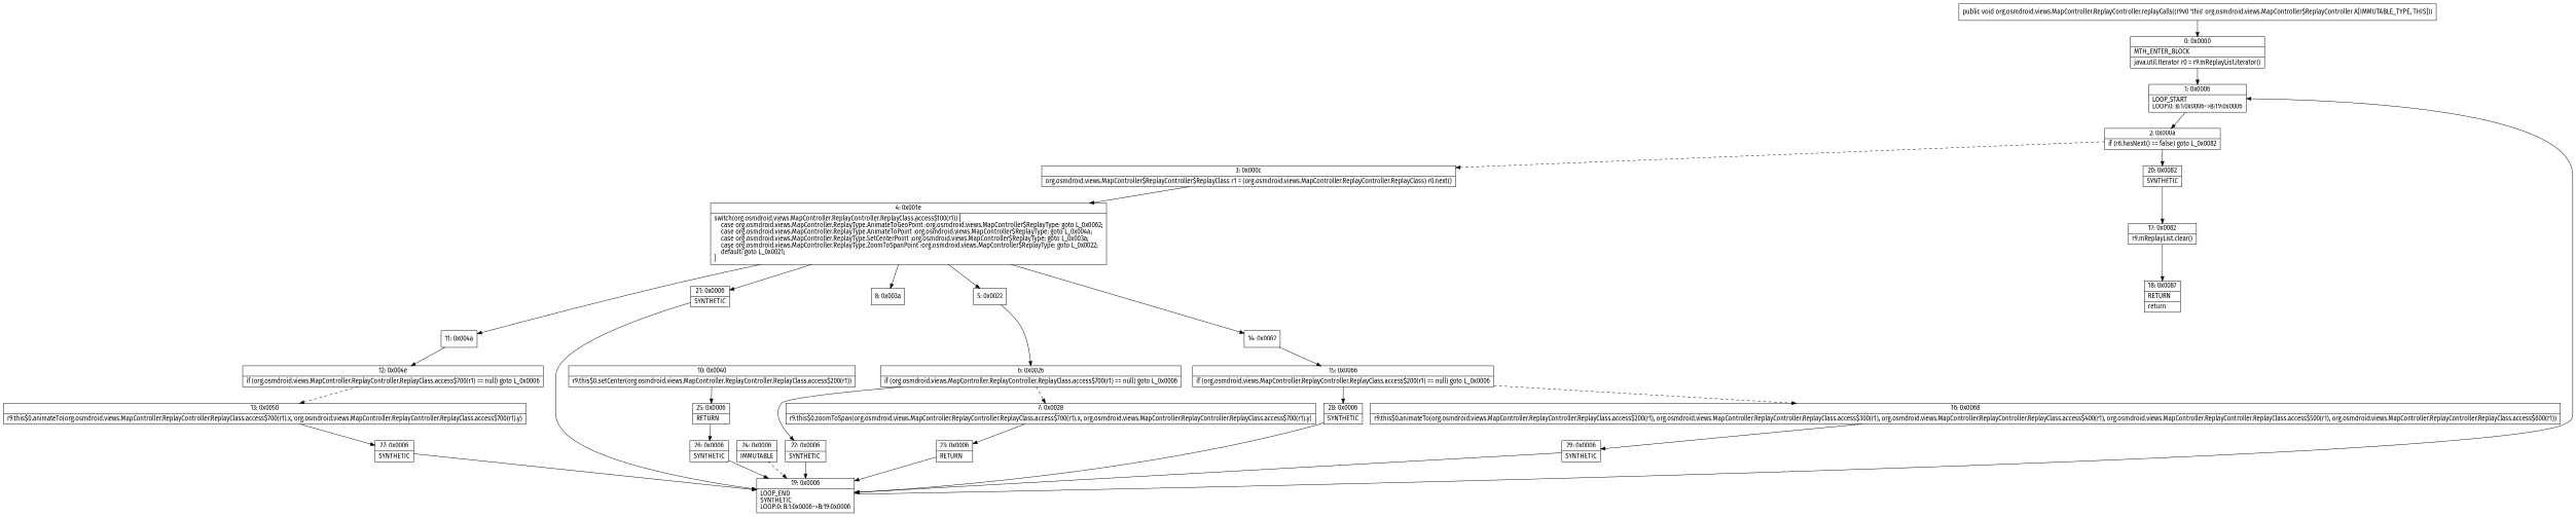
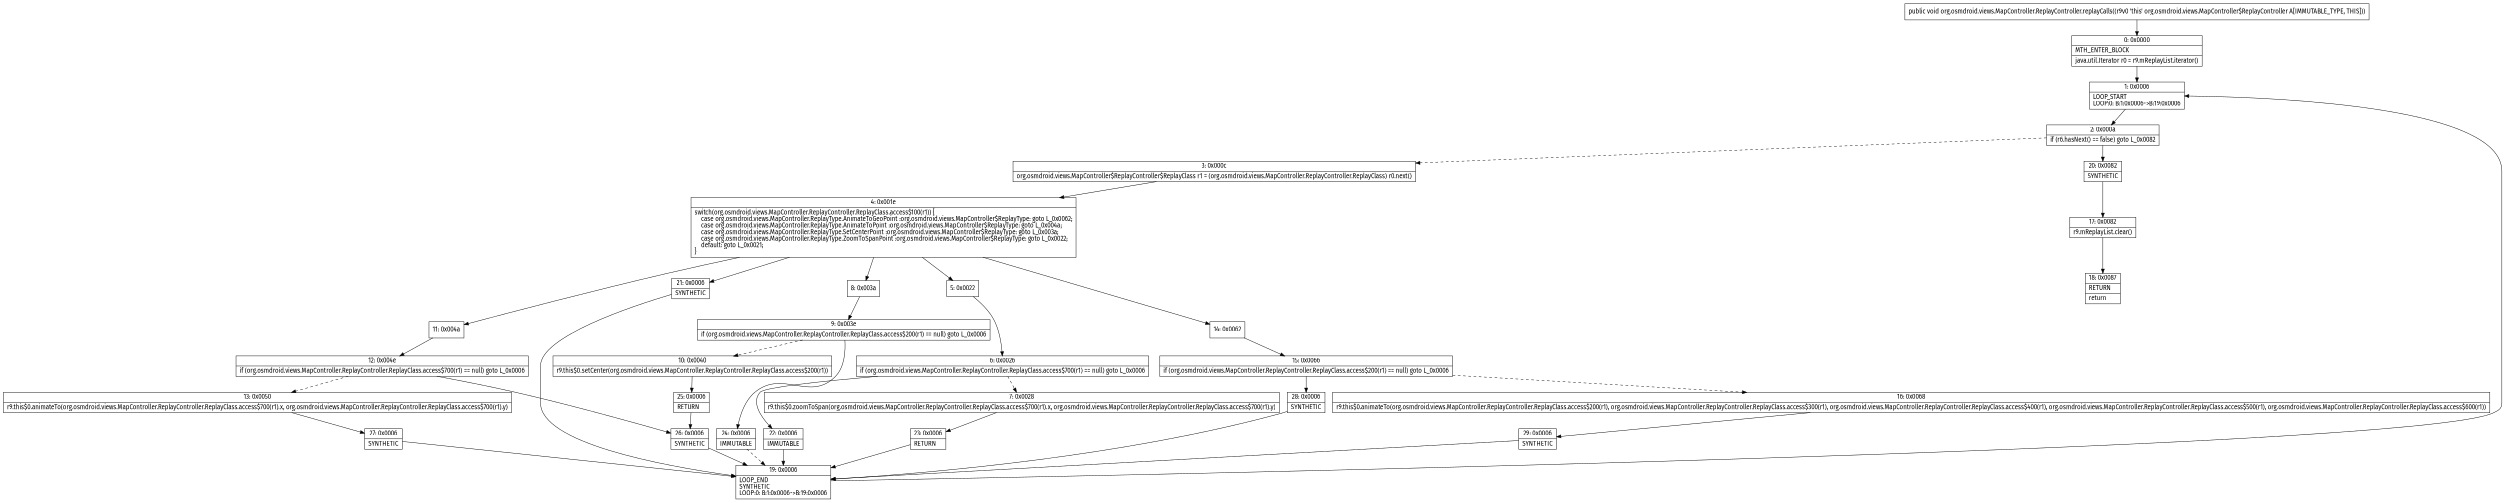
  digraph {
    fontname="Fira Sans"
    node [fontname="Fira Sans" shape=record]
    edge [fontname="Fira Sans"]
    n1 [label="{0\:\ 0x0000|MTH_ENTER_BLOCK\l|java.util.Iterator r0 = r9.mReplayList.iterator()\l}"]
    n2 [label="{1\:\ 0x0006|LOOP_START\lLOOP:0: B:1:0x0006\-\>B:19:0x0006\l}"]
    n3 [label="{2\:\ 0x000a|if (r6.hasNext() == false) goto L_0x0082\l}"]
    n4 [label="{3\:\ 0x000c|org.osmdroid.views.MapController$ReplayController$ReplayClass r1 = (org.osmdroid.views.MapController.ReplayController.ReplayClass) r0.next()\l}"]
    n5 [label="{20\:\ 0x0082|SYNTHETIC\l}"]
    n6 [label="{4\:\ 0x001e|switch(org.osmdroid.views.MapController.ReplayController.ReplayClass.access$100(r1)) \{\l    case org.osmdroid.views.MapController.ReplayType.AnimateToGeoPoint :org.osmdroid.views.MapController$ReplayType: goto L_0x0062;\l    case org.osmdroid.views.MapController.ReplayType.AnimateToPoint :org.osmdroid.views.MapController$ReplayType: goto L_0x004a;\l    case org.osmdroid.views.MapController.ReplayType.SetCenterPoint :org.osmdroid.views.MapController$ReplayType: goto L_0x003a;\l    case org.osmdroid.views.MapController.ReplayType.ZoomToSpanPoint :org.osmdroid.views.MapController$ReplayType: goto L_0x0022;\l    default: goto L_0x0021;\l\}\l}"]
    n7 [label="{17\:\ 0x0082|r9.mReplayList.clear()\l}"]
    n8 [label="{5\:\ 0x0022}"]
    n9 [label="{8\:\ 0x003a}"]
    n10 [label="{11\:\ 0x004a}"]
    n11 [label="{14\:\ 0x0062}"]
    n12 [label="{21\:\ 0x0006|SYNTHETIC\l}"]
    n13 [label="{6\:\ 0x0026|if (org.osmdroid.views.MapController.ReplayController.ReplayClass.access$700(r1) == null) goto L_0x0006\l}"]
+   n14 [label="{9\:\ 0x003e|if (org.osmdroid.views.MapController.ReplayController.ReplayClass.access$200(r1) == null) goto L_0x0006\l}"]
    n15 [label="{12\:\ 0x004e|if (org.osmdroid.views.MapController.ReplayController.ReplayClass.access$700(r1) == null) goto L_0x0006\l}"]
    n16 [label="{15\:\ 0x0066|if (org.osmdroid.views.MapController.ReplayController.ReplayClass.access$200(r1) == null) goto L_0x0006\l}"]
    n17 [label="{19\:\ 0x0006|LOOP_END\lSYNTHETIC\lLOOP:0: B:1:0x0006\-\>B:19:0x0006\l}"]
    n18 [label="{7\:\ 0x0028|r9.this$0.zoomToSpan(org.osmdroid.views.MapController.ReplayController.ReplayClass.access$700(r1).x, org.osmdroid.views.MapController.ReplayController.ReplayClass.access$700(r1).y)\l}"]
-   n19 [label="{22\:\ 0x0006|SYNTHETIC\l}"]
+   n19 [label="{22\:\ 0x0006|IMMUTABLE\l}"]
    n20 [label="{23\:\ 0x0006|RETURN\l}"]
    n21 [label="{10\:\ 0x0040|r9.this$0.setCenter(org.osmdroid.views.MapController.ReplayController.ReplayClass.access$200(r1))\l}"]
    n22 [label="{24\:\ 0x0006|IMMUTABLE\l}"]
    n23 [label="{25\:\ 0x0006|RETURN\l}"]
    n24 [label="{26\:\ 0x0006|SYNTHETIC\l}"]
    n25 [label="{13\:\ 0x0050|r9.this$0.animateTo(org.osmdroid.views.MapController.ReplayController.ReplayClass.access$700(r1).x, org.osmdroid.views.MapController.ReplayController.ReplayClass.access$700(r1).y)\l}"]
    n26 [label="{27\:\ 0x0006|SYNTHETIC\l}"]
    n27 [label="{16\:\ 0x0068|r9.this$0.animateTo(org.osmdroid.views.MapController.ReplayController.ReplayClass.access$200(r1), org.osmdroid.views.MapController.ReplayController.ReplayClass.access$300(r1), org.osmdroid.views.MapController.ReplayController.ReplayClass.access$400(r1), org.osmdroid.views.MapController.ReplayController.ReplayClass.access$500(r1), org.osmdroid.views.MapController.ReplayController.ReplayClass.access$600(r1))\l}"]
    n28 [label="{28\:\ 0x0006|SYNTHETIC\l}"]
    n29 [label="{29\:\ 0x0006|SYNTHETIC\l}"]
    n30 [label="{18\:\ 0x0087|RETURN\l|return\l}"]
    n31 [label="{public void org.osmdroid.views.MapController.ReplayController.replayCalls((r9v0 'this' org.osmdroid.views.MapController$ReplayController A[IMMUTABLE_TYPE, THIS])) }"]
    n1 -> n2
    n2 -> n3
    n3 -> n4 [style=dashed]
    n3 -> n5
    n4 -> n6
    n5 -> n7
    n6 -> n8
    n6 -> n9
    n6 -> n10
    n6 -> n11
    n6 -> n12
    n7 -> n30
    n8 -> n13
+   n9 -> n14
    n10 -> n15
    n11 -> n16
    n12 -> n17
    n13 -> n18 [style=dashed]
    n13 -> n19
+   n14 -> n21 [style=dashed]
+   n14 -> n22
+   n15 -> n24
    n15 -> n25 [style=dashed]
    n16 -> n27 [style=dashed]
    n16 -> n28
    n17 -> n2
    n18 -> n20
    n19 -> n17
    n20 -> n17
    n21 -> n23
    n22 -> n17 [style=dashed]
    n23 -> n24
    n24 -> n17
    n25 -> n26
    n26 -> n17
    n27 -> n29
    n28 -> n17
    n29 -> n17
    n31 -> n1
  }
